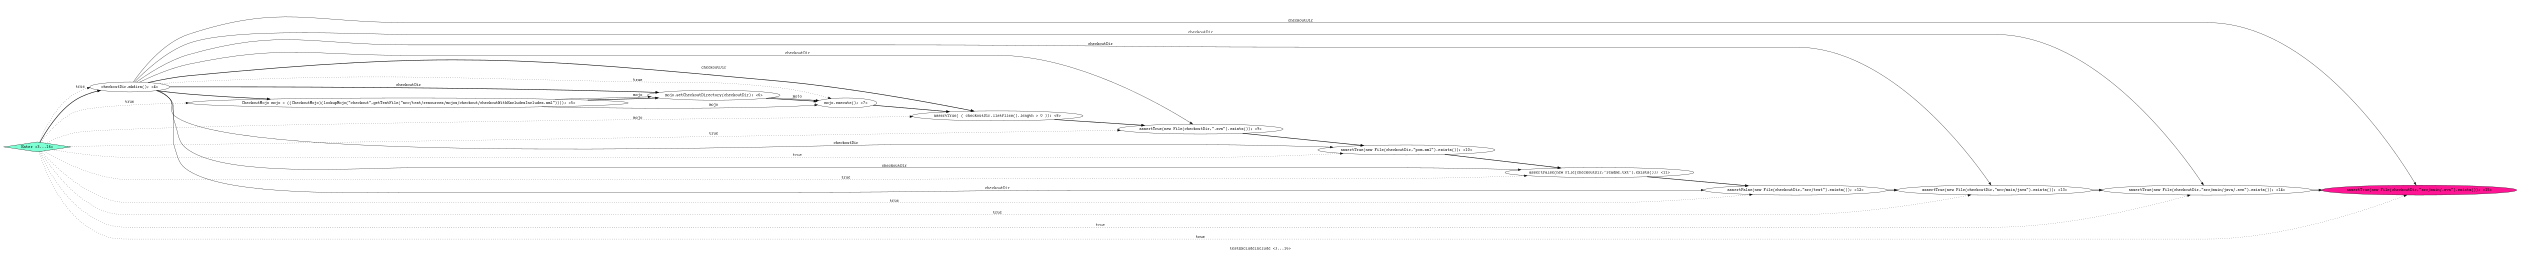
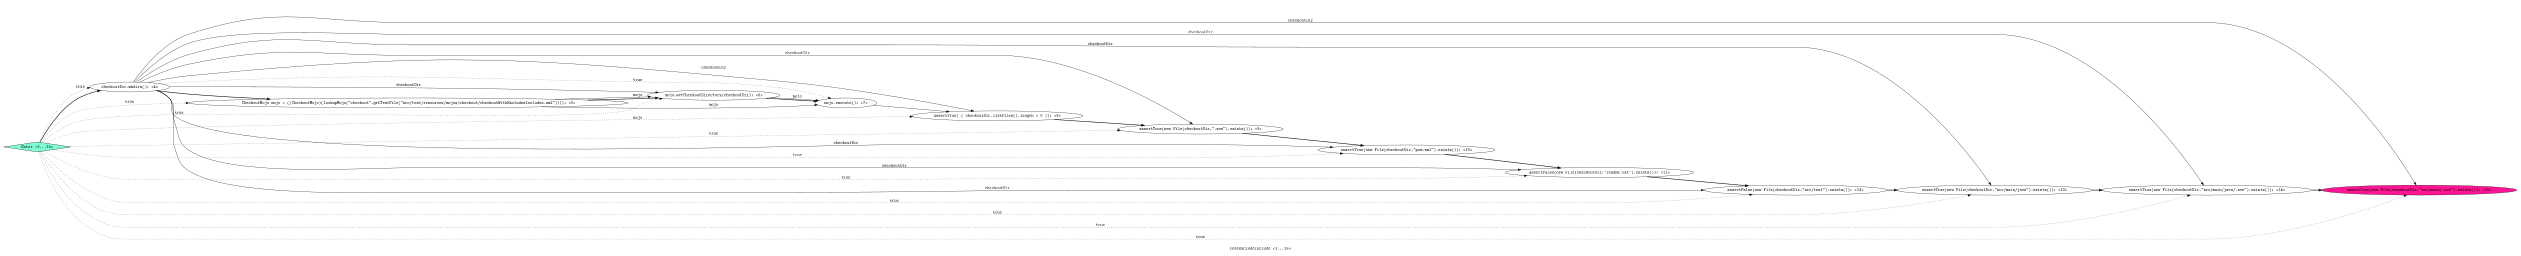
  digraph {
    fontname="Courier Prime"
    label="testExcludeInclude <3...16>"
    rankdir=LR
    node [fillcolor=white fontname="Courier Prime" shape=ellipse style=filled]
    edge [fontname="Courier Prime" style=bold]
    n1 [label="assertTrue(new File(checkoutDir,\".svn\").exists()); <9>"]
    n2 [label="assertTrue(new File(checkoutDir,\"pom.xml\").exists()); <10>"]
    n3 [label="assertFalse(new File(checkoutDir,\"readme.txt\").exists()); <11>"]
    n4 [label="checkoutDir.mkdirs(); <4>"]
    n5 [label="assertFalse(new File(checkoutDir,\"src/test\").exists()); <12>"]
    n6 [label="assertTrue(new File(checkoutDir,\"src/main/java/.svn\").exists()); <14>"]
    n7 [fillcolor=deeppink label="assertTrue(new File(checkoutDir,\"src/main/.svn\").exists()); <15>"]
    n8 [label="mojo.setCheckoutDirectory(checkoutDir); <6>"]
    n9 [label="assertTrue(new File(checkoutDir,\"src/main/java\").exists()); <13>"]
    n10 [label="CheckoutMojo mojo = ((CheckoutMojo)(lookupMojo(\"checkout\",getTestFile(\"src/test/resources/mojos/checkout/checkoutWithExcludesIncludes.xml\")))); <5>"]
    n11 [label="assertTrue( ( checkoutDir.listFiles().length > 0 )); <8>"]
    n12 [label="mojo.execute(); <7>"]
    n13 [fillcolor=aquamarine label="Enter <3...16>" shape=diamond]
    n1 -> n2
    n2 -> n3
    n3 -> n5
    n4 -> n1 [label=checkoutDir style=solid]
    n4 -> n2 [label=checkoutDir style=solid]
    n4 -> n3 [label=checkoutDir style=solid]
    n4 -> n5 [label=checkoutDir style=solid]
    n4 -> n6 [label=checkoutDir style=solid]
    n4 -> n7 [label=checkoutDir style=solid]
-   n4 -> n8 [label=checkoutDir]
+   n4 -> n8 [label=checkoutDir style=solid]
    n4 -> n9 [label=checkoutDir style=solid]
    n4 -> n10
-   n4 -> n11 [label=checkoutDir]
+   n4 -> n11 [label=checkoutDir style=solid]
    n4 -> n12 [label=true style=dotted]
    n5 -> n9
    n6 -> n7
    n8 -> n12 [label=mojo style=solid]
    n8 -> n12
    n9 -> n6
    n10 -> n8 [label=mojo style=solid]
    n10 -> n8
    n10 -> n12 [label=mojo style=solid]
    n11 -> n1
-   n12 -> n11
+   n12 -> n11 [style=solid]
    n13 -> n1 [label=true style=dotted]
    n13 -> n2 [label=true style=dotted]
    n13 -> n3 [label=true style=dotted]
    n13 -> n4 [label=true style=dotted]
    n13 -> n4
    n13 -> n5 [label=true style=dotted]
    n13 -> n6 [label=true style=dotted]
    n13 -> n7 [label=true style=dotted]
+   n13 -> n8 [label=true style=dotted]
    n13 -> n9 [label=true style=dotted]
    n13 -> n10 [label=true style=dotted]
    n13 -> n11 [label=mojo style=dotted]
  }
